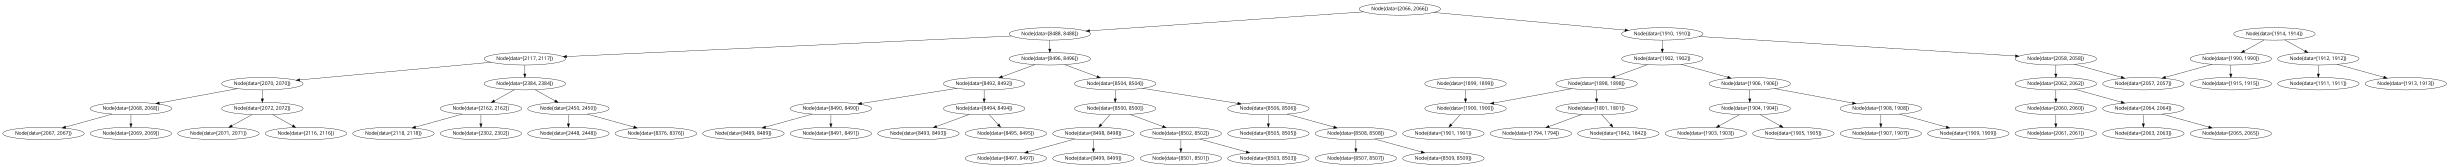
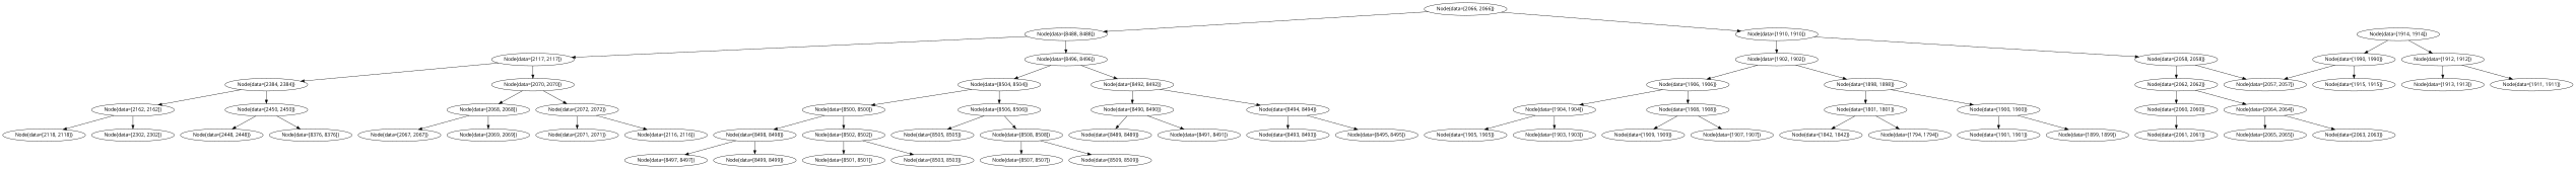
  digraph {
    fontname="Open Sans"
    node [fontname="Open Sans"]
    edge [fontname="Open Sans"]
    n1 [label="Node{data=[2066, 2066]}"]
    n2 [label="Node{data=[1910, 1910]}"]
    n3 [label="Node{data=[8488, 8488]}"]
    n4 [label="Node{data=[1902, 1902]}"]
    n5 [label="Node{data=[2058, 2058]}"]
    n6 [label="Node{data=[2117, 2117]}"]
    n7 [label="Node{data=[8496, 8496]}"]
    n8 [label="Node{data=[1898, 1898]}"]
    n9 [label="Node{data=[1906, 1906]}"]
    n10 [label="Node{data=[2062, 2062]}"]
    n11 [label="Node{data=[2057, 2057]}"]
    n12 [label="Node{data=[1801, 1801]}"]
    n13 [label="Node{data=[1900, 1900]}"]
    n14 [label="Node{data=[1904, 1904]}"]
    n15 [label="Node{data=[1908, 1908]}"]
    n16 [label="Node{data=[1794, 1794]}"]
    n17 [label="Node{data=[1842, 1842]}"]
    n18 [label="Node{data=[1899, 1899]}"]
    n19 [label="Node{data=[1901, 1901]}"]
    n20 [label="Node{data=[1903, 1903]}"]
    n21 [label="Node{data=[1905, 1905]}"]
    n22 [label="Node{data=[1907, 1907]}"]
    n23 [label="Node{data=[1909, 1909]}"]
    n24 [label="Node{data=[1914, 1914]}"]
    n25 [label="Node{data=[1912, 1912]}"]
    n26 [label="Node{data=[1990, 1990]}"]
    n27 [label="Node{data=[2060, 2060]}"]
    n28 [label="Node{data=[2064, 2064]}"]
    n29 [label="Node{data=[1911, 1911]}"]
    n30 [label="Node{data=[1913, 1913]}"]
    n31 [label="Node{data=[1915, 1915]}"]
    n32 [label="Node{data=[2061, 2061]}"]
    n33 [label="Node{data=[2063, 2063]}"]
    n34 [label="Node{data=[2065, 2065]}"]
    n35 [label="Node{data=[2070, 2070]}"]
    n36 [label="Node{data=[2384, 2384]}"]
    n37 [label="Node{data=[8492, 8492]}"]
    n38 [label="Node{data=[8504, 8504]}"]
    n39 [label="Node{data=[2068, 2068]}"]
    n40 [label="Node{data=[2072, 2072]}"]
    n41 [label="Node{data=[2162, 2162]}"]
    n42 [label="Node{data=[2450, 2450]}"]
    n43 [label="Node{data=[2067, 2067]}"]
    n44 [label="Node{data=[2069, 2069]}"]
    n45 [label="Node{data=[2071, 2071]}"]
    n46 [label="Node{data=[2116, 2116]}"]
    n47 [label="Node{data=[2118, 2118]}"]
    n48 [label="Node{data=[2302, 2302]}"]
    n49 [label="Node{data=[2448, 2448]}"]
    n50 [label="Node{data=[8376, 8376]}"]
    n51 [label="Node{data=[8490, 8490]}"]
    n52 [label="Node{data=[8494, 8494]}"]
    n53 [label="Node{data=[8500, 8500]}"]
    n54 [label="Node{data=[8506, 8506]}"]
    n55 [label="Node{data=[8489, 8489]}"]
    n56 [label="Node{data=[8491, 8491]}"]
    n57 [label="Node{data=[8493, 8493]}"]
    n58 [label="Node{data=[8495, 8495]}"]
    n59 [label="Node{data=[8498, 8498]}"]
    n60 [label="Node{data=[8502, 8502]}"]
    n61 [label="Node{data=[8505, 8505]}"]
    n62 [label="Node{data=[8508, 8508]}"]
    n63 [label="Node{data=[8497, 8497]}"]
    n64 [label="Node{data=[8499, 8499]}"]
    n65 [label="Node{data=[8501, 8501]}"]
    n66 [label="Node{data=[8503, 8503]}"]
    n67 [label="Node{data=[8507, 8507]}"]
    n68 [label="Node{data=[8509, 8509]}"]
    n1 -> n2
    n1 -> n3
    n2 -> n4
    n2 -> n5
    n3 -> n6
    n3 -> n7
    n4 -> n8
    n4 -> n9
    n5 -> n10
    n5 -> n11
    n6 -> n35
    n6 -> n36
    n7 -> n37
    n7 -> n38
    n8 -> n12
    n8 -> n13
    n9 -> n14
    n9 -> n15
    n10 -> n27
    n10 -> n28
    n12 -> n16
    n12 -> n17
-   n18 -> n13
+   n13 -> n18
    n13 -> n19
    n14 -> n20
    n14 -> n21
    n15 -> n22
    n15 -> n23
    n24 -> n25
    n24 -> n26
    n25 -> n29
    n25 -> n30
    n26 -> n11
    n26 -> n31
    n27 -> n32
    n28 -> n33
    n28 -> n34
    n35 -> n39
    n35 -> n40
    n36 -> n41
    n36 -> n42
    n37 -> n51
    n37 -> n52
    n38 -> n53
    n38 -> n54
    n39 -> n43
    n39 -> n44
    n40 -> n45
    n40 -> n46
    n41 -> n47
    n41 -> n48
    n42 -> n49
    n42 -> n50
    n51 -> n55
    n51 -> n56
    n52 -> n57
    n52 -> n58
    n53 -> n59
    n53 -> n60
    n54 -> n61
    n54 -> n62
    n59 -> n63
    n59 -> n64
    n60 -> n65
    n60 -> n66
    n62 -> n67
    n62 -> n68
  }
